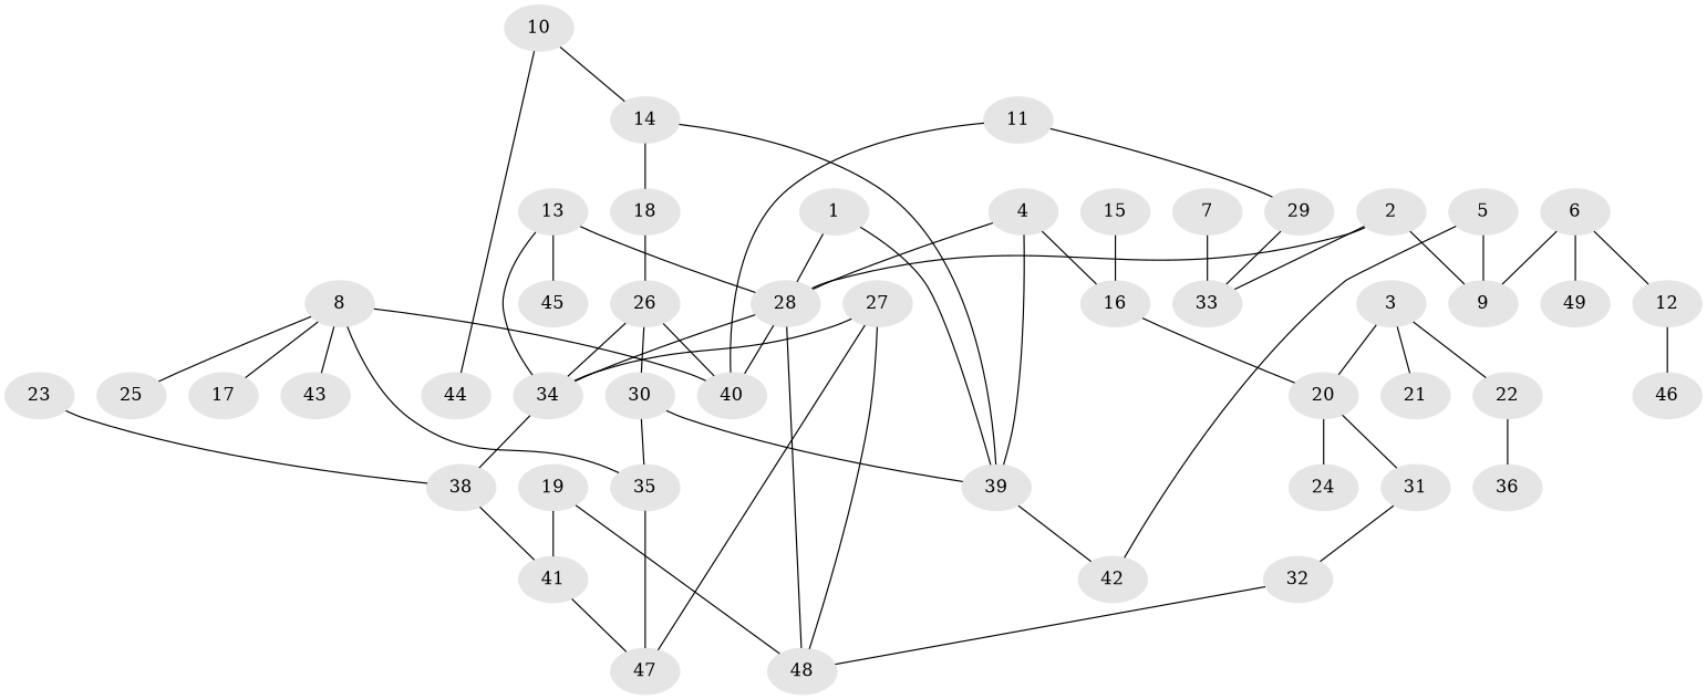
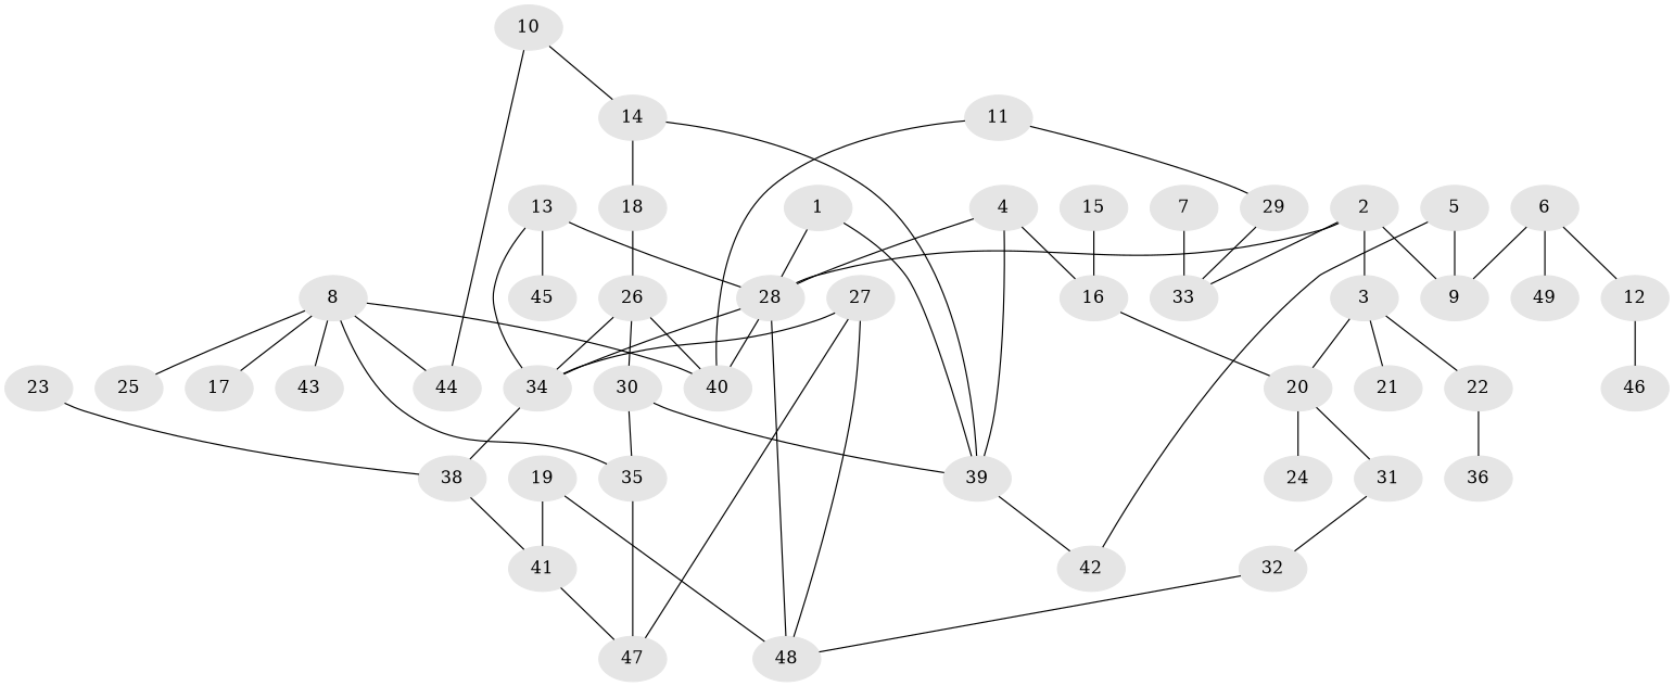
  graph {
    node [color=gray90 style=filled]
    edge [weight=1.0]
    1
    28
    39
    40
    34
    48
    42
    2
    3
    9
    33
    20
    21
    22
    24
    31
    36
    4
    16
    5
    6
    12
    49
    46
    7
    8
    17
    25
    35
    43
    44
    47
    10
    14
    18
    11
    29
    13
    45
    38
    26
    15
    30
    19
    41
    32
    23
    27
    1 -- 28
    1 -- 39
    28 -- 40
    28 -- 34
    28 -- 48 [weight=2.0]
    39 -- 42
    34 -- 38
    2 -- 28
+   2 -- 3
    2 -- 9
    2 -- 33
    3 -- 20
    3 -- 21
    3 -- 22
    20 -- 24
    20 -- 31
    22 -- 36
    31 -- 32
    4 -- 28
    4 -- 39
    4 -- 16
    16 -- 20
    5 -- 42
    5 -- 9
    6 -- 9
    6 -- 12
    6 -- 49
    12 -- 46
    7 -- 33
    8 -- 40
    8 -- 17
    8 -- 25
    8 -- 35
    8 -- 43
+   8 -- 44
    35 -- 47
    10 -- 44
    10 -- 14
    14 -- 39
    14 -- 18
    18 -- 26
    11 -- 40
    11 -- 29
    29 -- 33
    13 -- 28
    13 -- 34
    13 -- 45
    38 -- 41
    26 -- 40
    26 -- 34
    26 -- 30
    15 -- 16
    30 -- 39
    30 -- 35
    19 -- 48
    19 -- 41
    41 -- 47
    32 -- 48
    23 -- 38
    27 -- 34
    27 -- 48
    27 -- 47
  }
